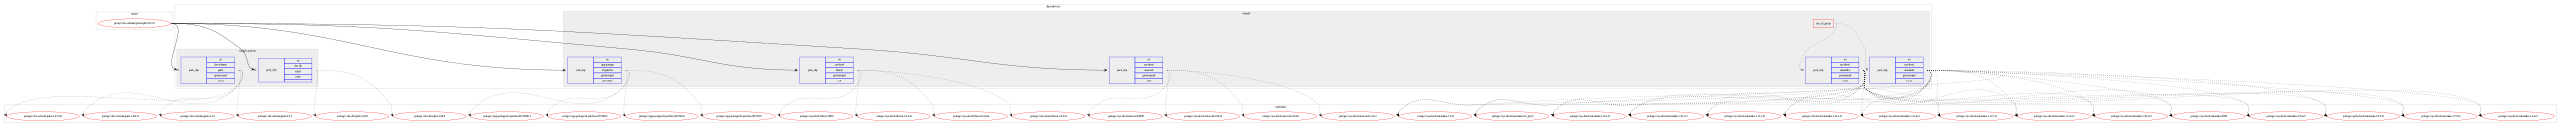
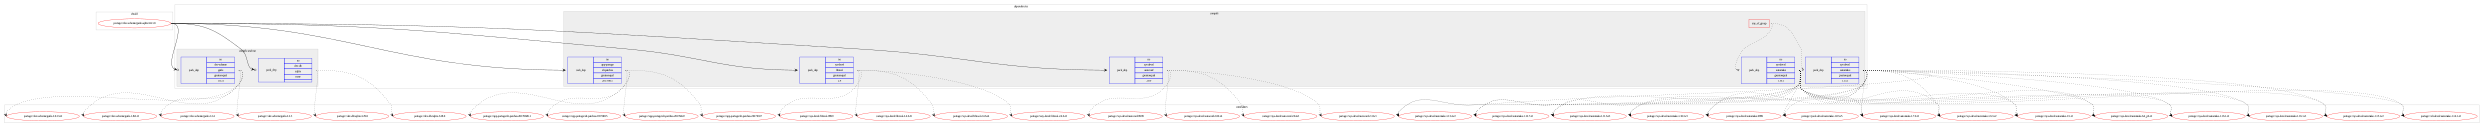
  digraph {
    compound=true
    concentrate=true
    fontname="Liberation Serif"
    fontsize=10
    newrank=true
    rankdir=TB
    ranksep=1.5
    node [color=red fontname="Liberation Serif" fontsize=10]
    edge [arrowhead=vee fontname="Liberation Serif" headport=w style=dotted tailport=e weight=100]
-   n1 [label="group://dev-scheme/guile-sqlite3-0.1.0" width=4]
+   n1 [label="portage://dev-scheme/guile-sqlite3-0.1.0" width=4]
    n2 [color=blue label=<<TABLE BORDER="0" CELLBORDER="1" CELLSPACING="0" CELLPADDING="4" WIDTH="220"><TR><TD ROWSPAN="6" CELLPADDING="30">pack_dep</TD></TR><TR><TD WIDTH="110">no</TD></TR><TR><TD>sys-devel</TD></TR><TR><TD>automake</TD></TR><TR><TD>greaterequal</TD></TR><TR><TD>1.16.1</TD></TR></TABLE>> shape=none]
    n3 [color=blue label=<<TABLE BORDER="0" CELLBORDER="1" CELLSPACING="0" CELLPADDING="4" WIDTH="220"><TR><TD ROWSPAN="6" CELLPADDING="30">pack_dep</TD></TR><TR><TD WIDTH="110">no</TD></TR><TR><TD>sys-devel</TD></TR><TR><TD>automake</TD></TR><TR><TD>greaterequal</TD></TR><TR><TD>1.15.1</TD></TR></TABLE>> shape=none]
    n4 [label=<<TABLE BORDER="0" CELLBORDER="1" CELLSPACING="0" CELLPADDING="4"><TR><TD CELLPADDING="10">any_of_group</TD></TR></TABLE>> shape=none]
    n5 [color=blue label=<<TABLE BORDER="0" CELLBORDER="1" CELLSPACING="0" CELLPADDING="4" WIDTH="220"><TR><TD ROWSPAN="6" CELLPADDING="30">pack_dep</TD></TR><TR><TD WIDTH="110">no</TD></TR><TR><TD>app-portage</TD></TR><TR><TD>elt-patches</TD></TR><TR><TD>greaterequal</TD></TR><TR><TD>20170815</TD></TR></TABLE>> shape=none]
    n6 [color=blue label=<<TABLE BORDER="0" CELLBORDER="1" CELLSPACING="0" CELLPADDING="4" WIDTH="220"><TR><TD ROWSPAN="6" CELLPADDING="30">pack_dep</TD></TR><TR><TD WIDTH="110">no</TD></TR><TR><TD>sys-devel</TD></TR><TR><TD>autoconf</TD></TR><TR><TD>greaterequal</TD></TR><TR><TD>2.69</TD></TR></TABLE>> shape=none]
    n7 [color=blue label=<<TABLE BORDER="0" CELLBORDER="1" CELLSPACING="0" CELLPADDING="4" WIDTH="220"><TR><TD ROWSPAN="6" CELLPADDING="30">pack_dep</TD></TR><TR><TD WIDTH="110">no</TD></TR><TR><TD>sys-devel</TD></TR><TR><TD>libtool</TD></TR><TR><TD>greaterequal</TD></TR><TR><TD>2.4</TD></TR></TABLE>> shape=none]
    n8 [color=blue label=<<TABLE BORDER="0" CELLBORDER="1" CELLSPACING="0" CELLPADDING="4" WIDTH="220"><TR><TD ROWSPAN="6" CELLPADDING="30">pack_dep</TD></TR><TR><TD WIDTH="110">no</TD></TR><TR><TD>dev-db</TD></TR><TR><TD>sqlite</TD></TR><TR><TD>none</TD></TR><TR><TD></TD></TR></TABLE>> shape=none]
    n9 [color=blue label=<<TABLE BORDER="0" CELLBORDER="1" CELLSPACING="0" CELLPADDING="4" WIDTH="220"><TR><TD ROWSPAN="6" CELLPADDING="30">pack_dep</TD></TR><TR><TD WIDTH="110">no</TD></TR><TR><TD>dev-scheme</TD></TR><TR><TD>guile</TD></TR><TR><TD>greaterequal</TD></TR><TR><TD>2.0.11</TD></TR></TABLE>> shape=none]
    n10 [label="portage://sys-devel/automake-1.10.3-r3" width=4]
    n11 [label="portage://sys-devel/automake-1.11.6-r3" width=4]
    n12 [label="portage://sys-devel/automake-1.12.7-r2" width=4]
    n13 [label="portage://sys-devel/automake-1.13.4-r2" width=4]
    n14 [label="portage://elt-devel/automake-1.14.1-r2" width=4]
    n15 [label="portage://sys-devel/automake-1.15.1-r2" width=4]
    n16 [label="portage://sys-devel/automake-1.16.1-r1" width=4]
    n17 [label="portage://sys-devel/automake-1.16.1-r2" width=4]
    n18 [label="portage://sys-devel/automake-6.4_p6-r2" width=4]
    n19 [label="portage://sys-devel/automake-1.5-r2" width=4]
    n20 [label="portage://sys-devel/automake-1.6.3-r2" width=4]
    n21 [label="portage://sys-devel/automake-1.7.9-r3" width=4]
    n22 [label="portage://pack-devel/automake-1.8.5-r5" width=4]
-   n23 [label="portage://sys-devel/automake-1.9.6-r5" width=4]
    n24 [label="portage://sys-devel/automake-9999" width=4]
    n25 [label="portage://app-portage/elt-patches-20170317" width=4]
    n26 [label="portage://app-portage/elt-patches-20170422" width=4]
    n27 [label="portage://app-portage/elt-patches-29170815" width=4]
    n28 [label="portage://app-portage/elt-patches-20170826.1" width=4]
    n29 [label="portage://sys-devel/autoconf-2.13-r1" width=4]
    n30 [label="portage://sys-devel/autoconf-2.64-r1" width=4]
    n31 [label="portage://sys-devel/autoconf-2.69-r4" width=4]
    n32 [label="portage://sys-devel/autoconf-9999" width=4]
    n33 [label="portage://any-devel/libtool-2.4.6-r3" width=4]
    n34 [label="portage://sys-devel/libtool-2.4.6-r4" width=4]
    n35 [label="portage://sys-devel/libtool-2.4.6-r5" width=4]
    n36 [label="portage://sys-devel/libtool-9999" width=4]
    n37 [label="portage://dev-db/sqlite-3.28.0" width=4]
    n38 [label="portage://dev-db/sqlite-3.29.0" width=4]
    n39 [label="portage://dev-scheme/guile-1.8.8-r3" width=4]
    n40 [label="portage://dev-scheme/guile-2.0.13-r2" width=4]
    n41 [label="portage://dev-scheme/guile-2.2.3" width=4]
    n42 [label="portage://dev-scheme/guile-2.2.4" width=4]
    subgraph cluster_1 {
      color=gray
      label=<<i>ebuild</i>>
      rank=same
      n1
    }
    subgraph cluster_2 {
      color=gray
      label=<<i>dependencies</i>>
      subgraph cluster_3 {
        color=gray
        fillcolor="#eeeeee"
        label=<<i>compile</i>>
        style=filled
        subgraph sub_4 {
          color=gray
          fillcolor="#eeeeee"
          label=<<i>compile</i>>
          style=filled
          n4
          subgraph sub_5 {
            color=gray
            fillcolor="#eeeeee"
            label=<<i>compile</i>>
            style=filled
            n2
          }
          subgraph sub_6 {
            color=gray
            fillcolor="#eeeeee"
            label=<<i>compile</i>>
            style=filled
            n3
          }
        }
        subgraph sub_7 {
          color=gray
          fillcolor="#eeeeee"
          label=<<i>compile</i>>
          style=filled
          n5
        }
        subgraph sub_8 {
          color=gray
          fillcolor="#eeeeee"
          label=<<i>compile</i>>
          style=filled
          n6
        }
        subgraph sub_9 {
          color=gray
          fillcolor="#eeeeee"
          label=<<i>compile</i>>
          style=filled
          n7
        }
      }
      subgraph cluster_10 {
        color=gray
        fillcolor="#eeeeee"
        label=<<i>compile and run</i>>
        style=filled
        subgraph sub_11 {
          color=gray
          fillcolor="#eeeeee"
          label=<<i>compile and run</i>>
          style=filled
          n8
        }
        subgraph sub_12 {
          color=gray
          fillcolor="#eeeeee"
          label=<<i>compile and run</i>>
          style=filled
          n9
        }
      }
      subgraph cluster_13 {
        color=gray
        fillcolor="#eeeeee"
        label=<<i>run</i>>
        style=filled
      }
    }
    subgraph cluster_14 {
      color=gray
      label=<<i>candidates</i>>
      rank=same
      subgraph sub_15 {
        color=black
        label=<<i>candidates</i>>
        nodesep=1
        rank=same
        n10
        n11
        n12
        n13
        n14
        n15
        n16
        n17
        n18
        n19
        n20
        n21
        n22
-       n23
        n24
      }
      subgraph sub_16 {
        color=black
        label=<<i>candidates</i>>
        nodesep=1
        rank=same
        n10
        n11
        n12
        n13
        n14
        n15
        n16
        n17
        n18
        n19
        n20
        n21
        n22
-       n23
        n24
      }
      subgraph sub_17 {
        color=black
        label=<<i>candidates</i>>
        nodesep=1
        rank=same
        n25
        n26
        n27
        n28
      }
      subgraph sub_18 {
        color=black
        label=<<i>candidates</i>>
        nodesep=1
        rank=same
        n29
        n30
        n31
        n32
      }
      subgraph sub_19 {
        color=black
        label=<<i>candidates</i>>
        nodesep=1
        rank=same
        n33
        n34
        n35
        n36
      }
      subgraph sub_20 {
        color=black
        label=<<i>candidates</i>>
        nodesep=1
        rank=same
        n37
        n38
      }
      subgraph sub_21 {
        color=black
        label=<<i>candidates</i>>
        nodesep=1
        rank=same
        n39
        n40
        n41
        n42
      }
    }
    n1 -> n5 [style=solid weight=20]
    n1 -> n6 [style=solid weight=20]
    n1 -> n7 [style=solid weight=20]
    n1 -> n8 [arrowhead=odotvee style=solid weight=20]
    n1 -> n9 [arrowhead=odotvee style=solid weight=20]
    n2 -> n10
    n2 -> n11
    n2 -> n12
    n2 -> n13
    n2 -> n14
    n2 -> n15
    n2 -> n16
    n2 -> n17
    n2 -> n18
    n2 -> n19
    n2 -> n20
    n2 -> n21
    n2 -> n22
-   n2 -> n23
    n2 -> n24
    n3 -> n10
    n3 -> n11
    n3 -> n12
    n3 -> n13
    n3 -> n14
    n3 -> n15
    n3 -> n16
    n3 -> n17
    n3 -> n18
    n3 -> n19
    n3 -> n20
    n3 -> n21
    n3 -> n22
-   n3 -> n23
    n3 -> n24
    n4 -> n2 [arrowhead=oinv weight=20]
    n4 -> n3 [arrowhead=oinv weight=20]
    n5 -> n25
    n5 -> n26
    n5 -> n27
    n5 -> n28
    n6 -> n29
    n6 -> n30
    n6 -> n31
    n6 -> n32
    n7 -> n33
    n7 -> n34
    n7 -> n35
    n7 -> n36
    n8 -> n37
    n8 -> n38
    n9 -> n39
    n9 -> n40
    n9 -> n41
    n9 -> n42
  }
